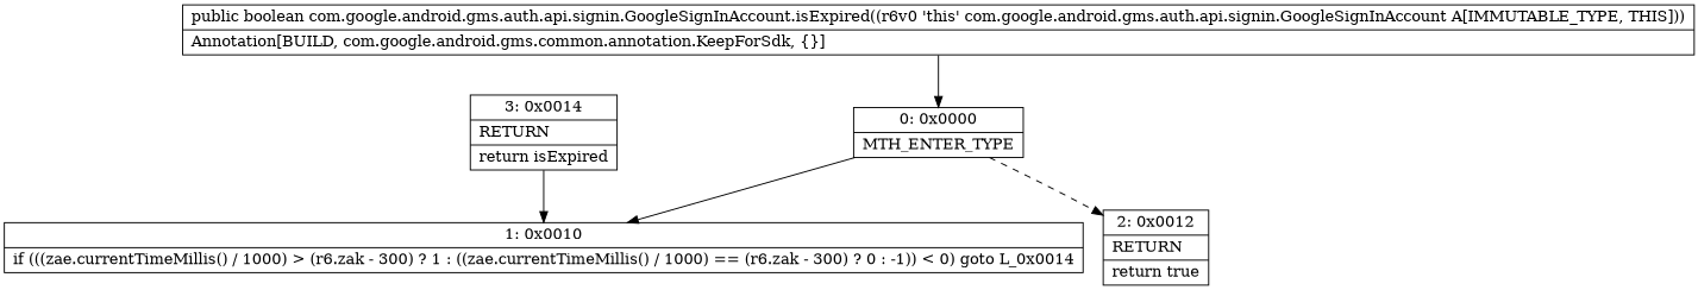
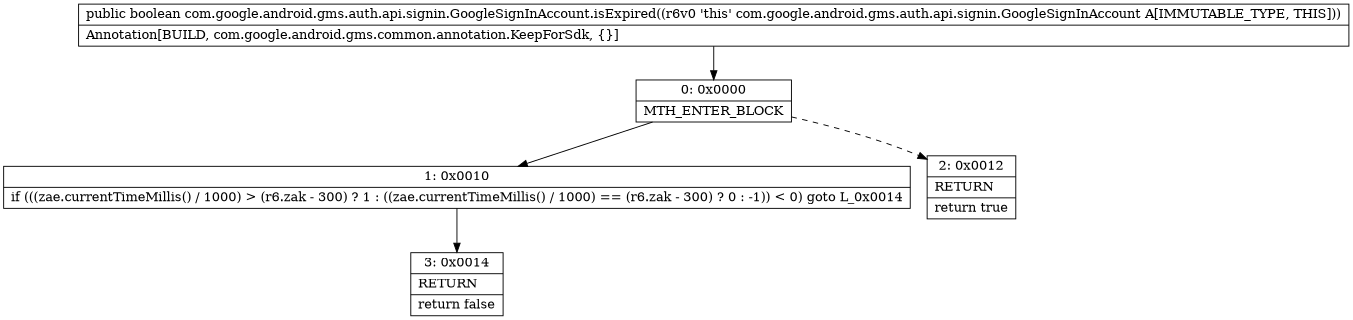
  digraph {
    node [shape=record]
-   n1 [label="{0\:\ 0x0000|MTH_ENTER_TYPE\l}"]
+   n1 [label="{0\:\ 0x0000|MTH_ENTER_BLOCK\l}"]
    n2 [label="{1\:\ 0x0010|if (((zae.currentTimeMillis() \/ 1000) \> (r6.zak \- 300) ? 1 : ((zae.currentTimeMillis() \/ 1000) == (r6.zak \- 300) ? 0 : \-1)) \< 0) goto L_0x0014\l}"]
    n3 [label="{2\:\ 0x0012|RETURN\l|return true\l}"]
-   n4 [label="{3\:\ 0x0014|RETURN\l|return isExpired\l}"]
+   n4 [label="{3\:\ 0x0014|RETURN\l|return false\l}"]
    n5 [label="{public boolean com.google.android.gms.auth.api.signin.GoogleSignInAccount.isExpired((r6v0 'this' com.google.android.gms.auth.api.signin.GoogleSignInAccount A[IMMUTABLE_TYPE, THIS]))  | Annotation[BUILD, com.google.android.gms.common.annotation.KeepForSdk, \{\}]\l}"]
    n1 -> n2
    n1 -> n3 [style=dashed]
-   n4 -> n2
+   n2 -> n4
    n5 -> n1
  }
